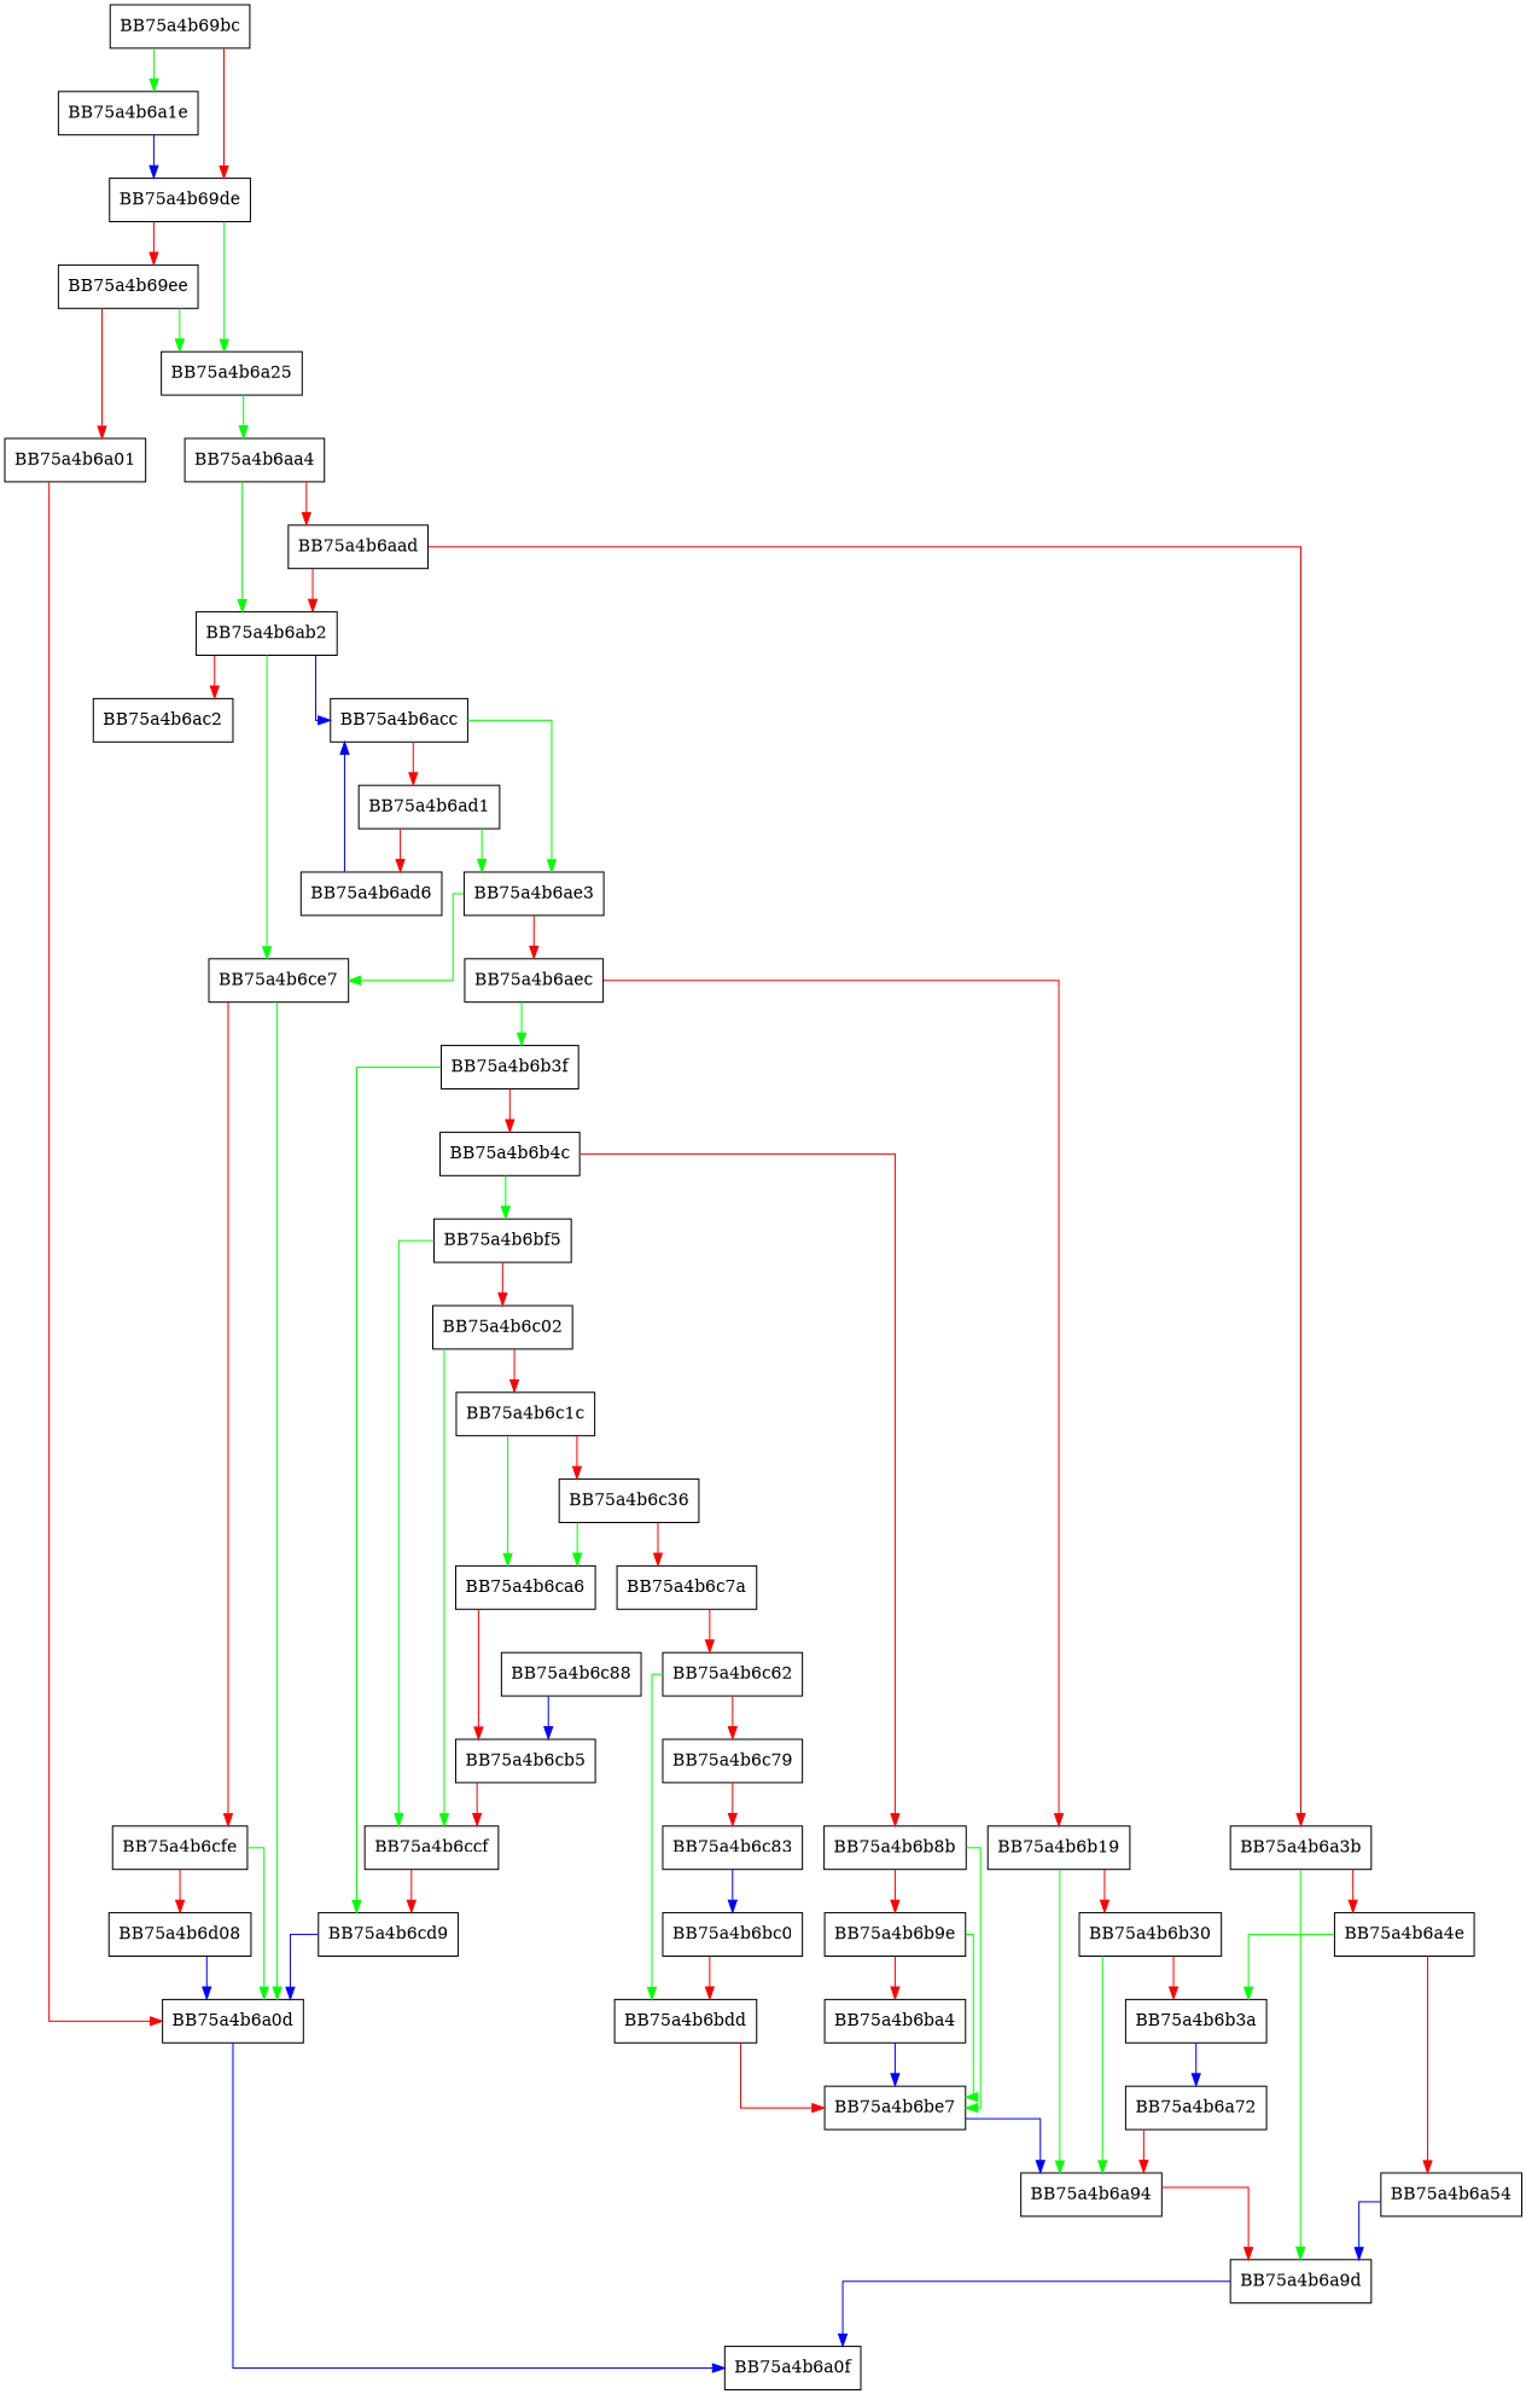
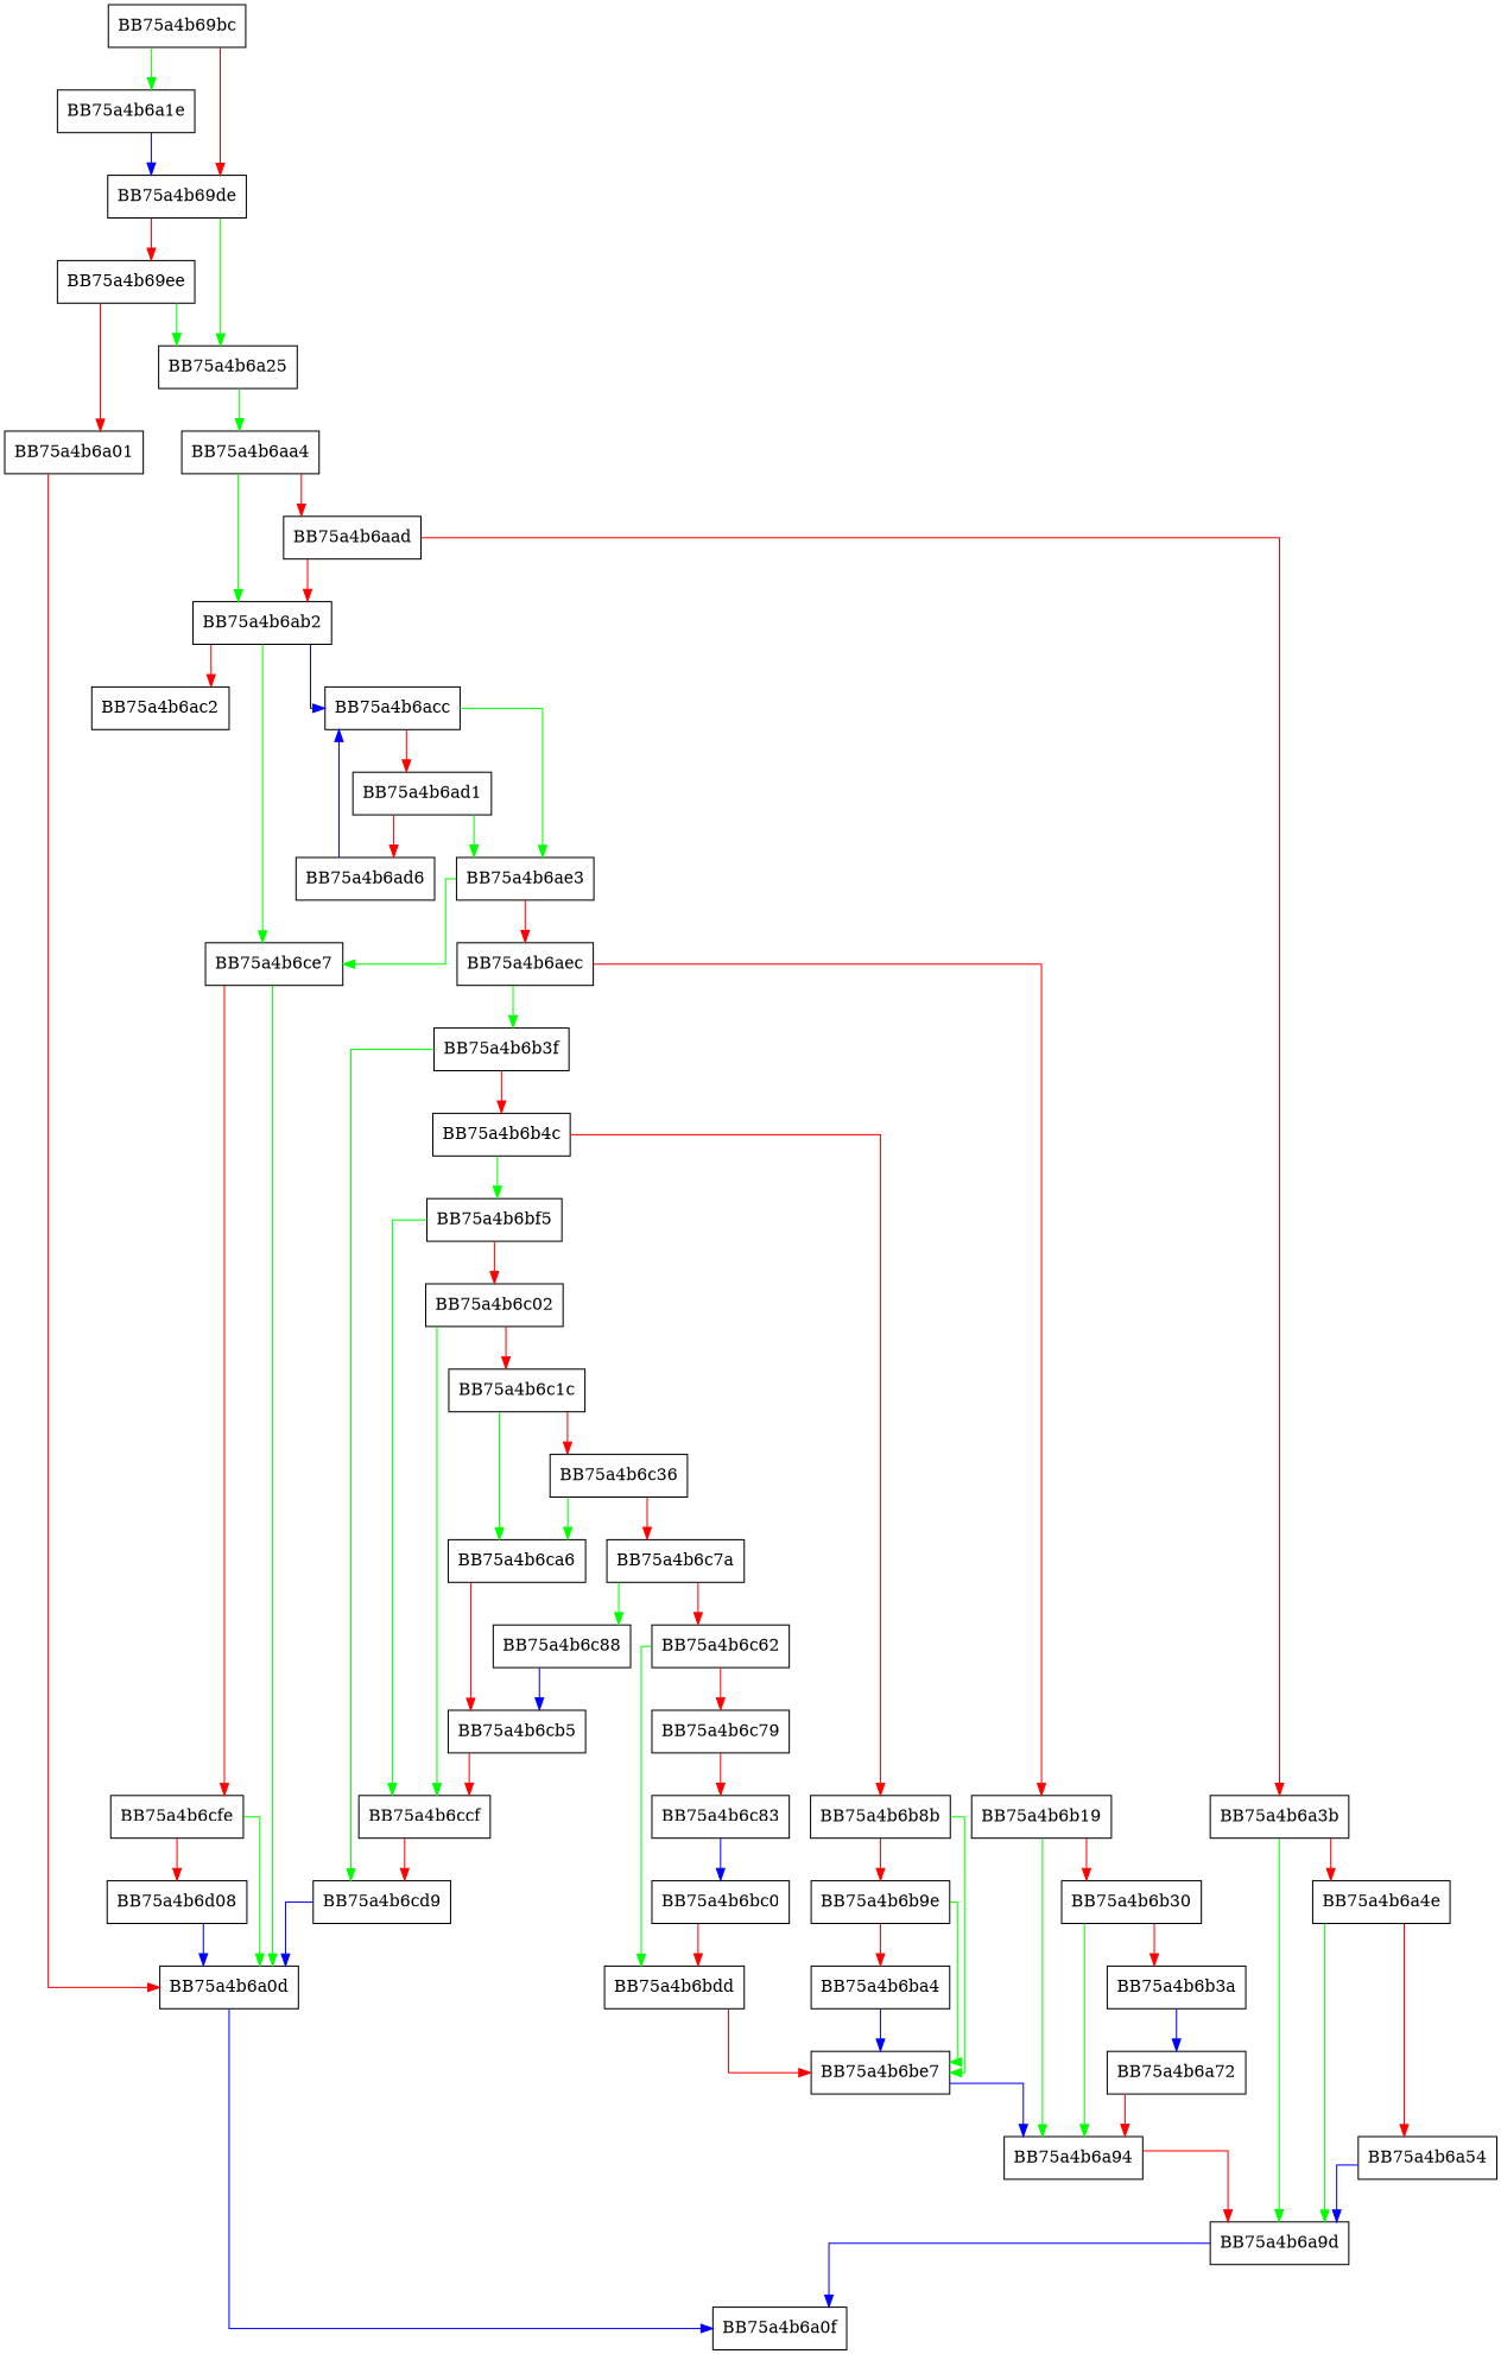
  digraph {
    splines=ortho
    node [shape=box]
    edge [color=red]
    BB75a4b69bc
    BB75a4b6a1e
    BB75a4b69de
    BB75a4b6a25
    BB75a4b69ee
    BB75a4b6aa4
    BB75a4b6a01
    BB75a4b6ab2
    BB75a4b6aad
    BB75a4b6a3b
    BB75a4b6a9d
    BB75a4b6a4e
    BB75a4b6a0d
    BB75a4b6a0f
    BB75a4b6ce7
    BB75a4b6ac2
    BB75a4b6acc
    BB75a4b6a54
    BB75a4b6a72
    BB75a4b6a94
    BB75a4b6cfe
    BB75a4b6d08
    BB75a4b6ae3
    BB75a4b6ad1
    BB75a4b6aec
    BB75a4b6ad6
    BB75a4b6b3f
    BB75a4b6b19
    BB75a4b6cd9
    BB75a4b6b4c
    BB75a4b6b30
    BB75a4b6bf5
    BB75a4b6b8b
    BB75a4b6b3a
    BB75a4b6ccf
    BB75a4b6c02
    BB75a4b6be7
    BB75a4b6b9e
    BB75a4b6c1c
    BB75a4b6ba4
    BB75a4b6bc0
    BB75a4b6bdd
    BB75a4b6ca6
    BB75a4b6c36
    BB75a4b6cb5
    n46 [label=BB75a4b6c7a]
    BB75a4b6c88
    BB75a4b6c62
    BB75a4b6c79
    BB75a4b6c83
    BB75a4b69bc -> BB75a4b6a1e [color=green]
    BB75a4b69bc -> BB75a4b69de
    BB75a4b6a1e -> BB75a4b69de [color=blue]
    BB75a4b69de -> BB75a4b6a25 [color=green]
    BB75a4b69de -> BB75a4b69ee
    BB75a4b6a25 -> BB75a4b6aa4 [color=green]
    BB75a4b69ee -> BB75a4b6a25 [color=green]
    BB75a4b69ee -> BB75a4b6a01
    BB75a4b6aa4 -> BB75a4b6ab2 [color=green]
    BB75a4b6aa4 -> BB75a4b6aad
    BB75a4b6a01 -> BB75a4b6a0d
    BB75a4b6ab2 -> BB75a4b6ce7 [color=green]
    BB75a4b6ab2 -> BB75a4b6ac2
    BB75a4b6ab2 -> BB75a4b6acc [color=blue]
    BB75a4b6aad -> BB75a4b6ab2
    BB75a4b6aad -> BB75a4b6a3b
    BB75a4b6a3b -> BB75a4b6a9d [color=green]
    BB75a4b6a3b -> BB75a4b6a4e
    BB75a4b6a9d -> BB75a4b6a0f [color=blue]
-   BB75a4b6a4e -> BB75a4b6b3a [color=green]
+   BB75a4b6a4e -> BB75a4b6a9d [color=green]
    BB75a4b6a4e -> BB75a4b6a54
    BB75a4b6a0d -> BB75a4b6a0f [color=blue]
    BB75a4b6ce7 -> BB75a4b6a0d [color=green]
    BB75a4b6ce7 -> BB75a4b6cfe
    BB75a4b6acc -> BB75a4b6ae3 [color=green]
    BB75a4b6acc -> BB75a4b6ad1
    BB75a4b6a54 -> BB75a4b6a9d [color=blue]
    BB75a4b6a72 -> BB75a4b6a94
    BB75a4b6a94 -> BB75a4b6a9d
    BB75a4b6cfe -> BB75a4b6a0d [color=green]
    BB75a4b6cfe -> BB75a4b6d08
    BB75a4b6d08 -> BB75a4b6a0d [color=blue]
    BB75a4b6ae3 -> BB75a4b6ce7 [color=green]
    BB75a4b6ae3 -> BB75a4b6aec
    BB75a4b6ad1 -> BB75a4b6ae3 [color=green]
    BB75a4b6ad1 -> BB75a4b6ad6
    BB75a4b6aec -> BB75a4b6b3f [color=green]
    BB75a4b6aec -> BB75a4b6b19
    BB75a4b6ad6 -> BB75a4b6acc [color=blue]
    BB75a4b6b3f -> BB75a4b6cd9 [color=green]
    BB75a4b6b3f -> BB75a4b6b4c
    BB75a4b6b19 -> BB75a4b6a94 [color=green]
    BB75a4b6b19 -> BB75a4b6b30
    BB75a4b6cd9 -> BB75a4b6a0d [color=blue]
    BB75a4b6b4c -> BB75a4b6bf5 [color=green]
    BB75a4b6b4c -> BB75a4b6b8b
    BB75a4b6b30 -> BB75a4b6a94 [color=green]
    BB75a4b6b30 -> BB75a4b6b3a
    BB75a4b6bf5 -> BB75a4b6ccf [color=green]
    BB75a4b6bf5 -> BB75a4b6c02
    BB75a4b6b8b -> BB75a4b6be7 [color=green]
    BB75a4b6b8b -> BB75a4b6b9e
    BB75a4b6b3a -> BB75a4b6a72 [color=blue]
    BB75a4b6ccf -> BB75a4b6cd9
    BB75a4b6c02 -> BB75a4b6ccf [color=green]
    BB75a4b6c02 -> BB75a4b6c1c
    BB75a4b6be7 -> BB75a4b6a94 [color=blue]
    BB75a4b6b9e -> BB75a4b6be7 [color=green]
    BB75a4b6b9e -> BB75a4b6ba4
    BB75a4b6c1c -> BB75a4b6ca6 [color=green]
    BB75a4b6c1c -> BB75a4b6c36
    BB75a4b6ba4 -> BB75a4b6be7 [color=blue]
    BB75a4b6bc0 -> BB75a4b6bdd
    BB75a4b6bdd -> BB75a4b6be7
    BB75a4b6ca6 -> BB75a4b6cb5
    BB75a4b6c36 -> BB75a4b6ca6 [color=green]
    BB75a4b6c36 -> n46
    BB75a4b6cb5 -> BB75a4b6ccf
+   n46 -> BB75a4b6c88 [color=green]
    n46 -> BB75a4b6c62
    BB75a4b6c88 -> BB75a4b6cb5 [color=blue]
    BB75a4b6c62 -> BB75a4b6bdd [color=green]
    BB75a4b6c62 -> BB75a4b6c79
    BB75a4b6c79 -> BB75a4b6c83
    BB75a4b6c83 -> BB75a4b6bc0 [color=blue]
  }
